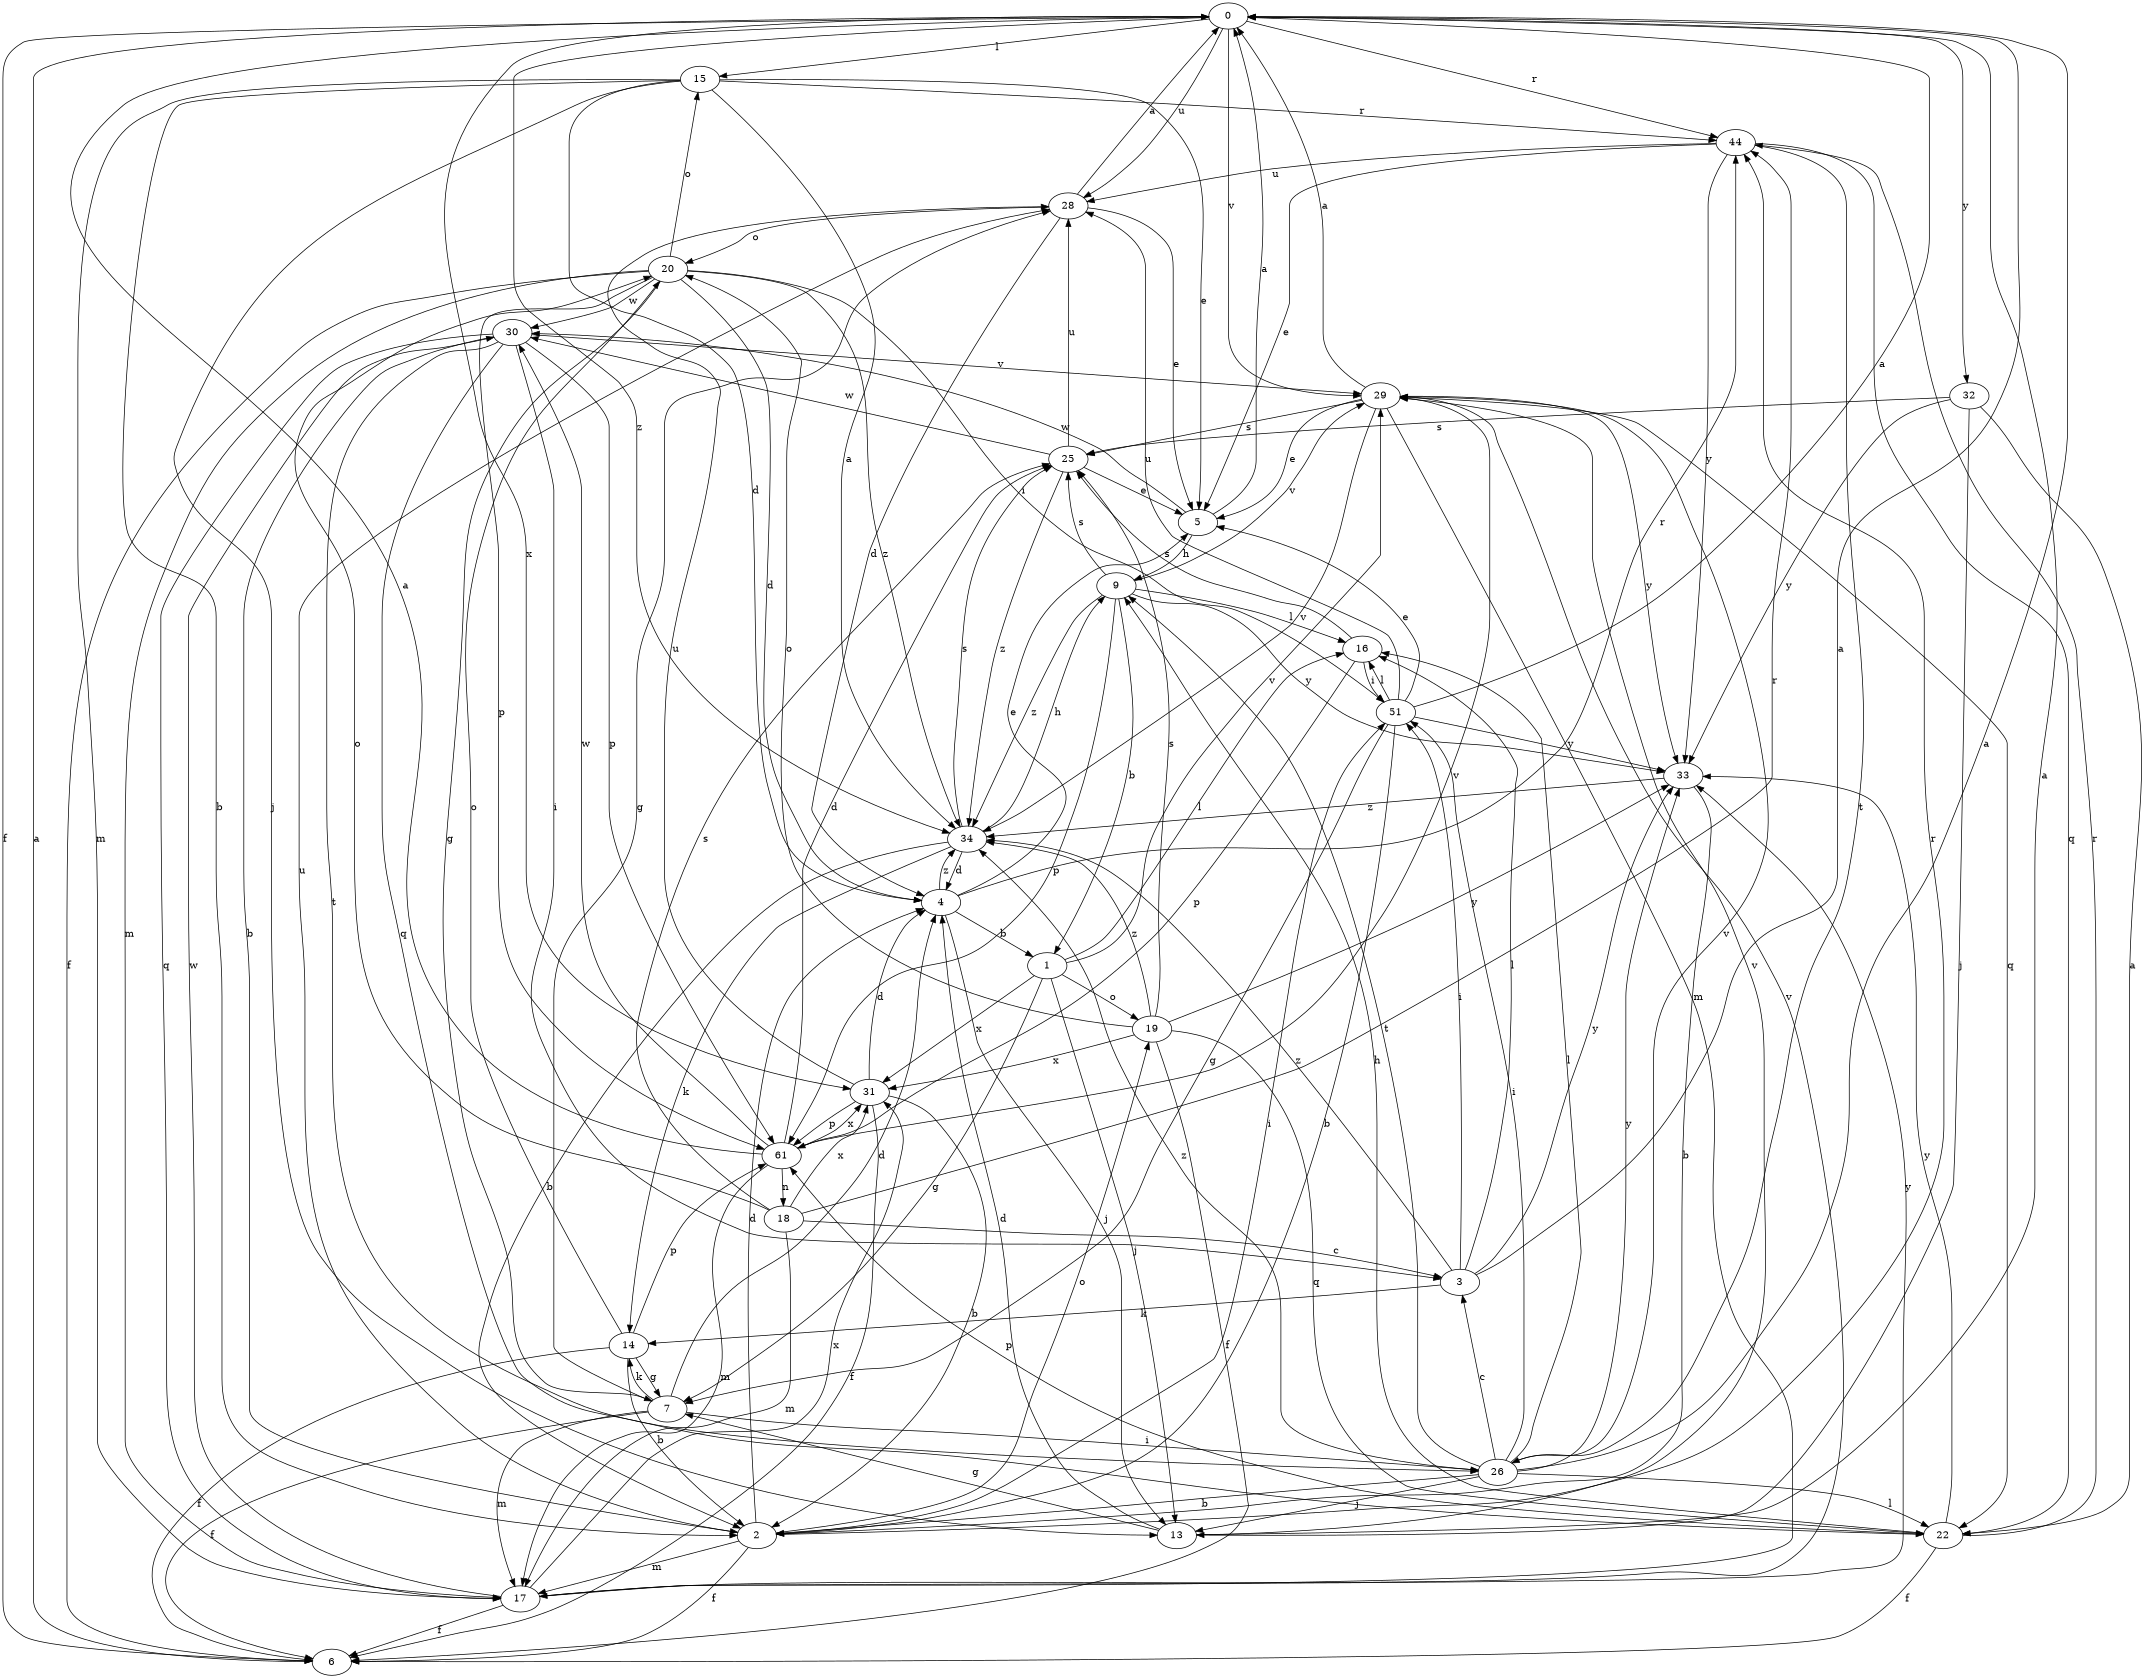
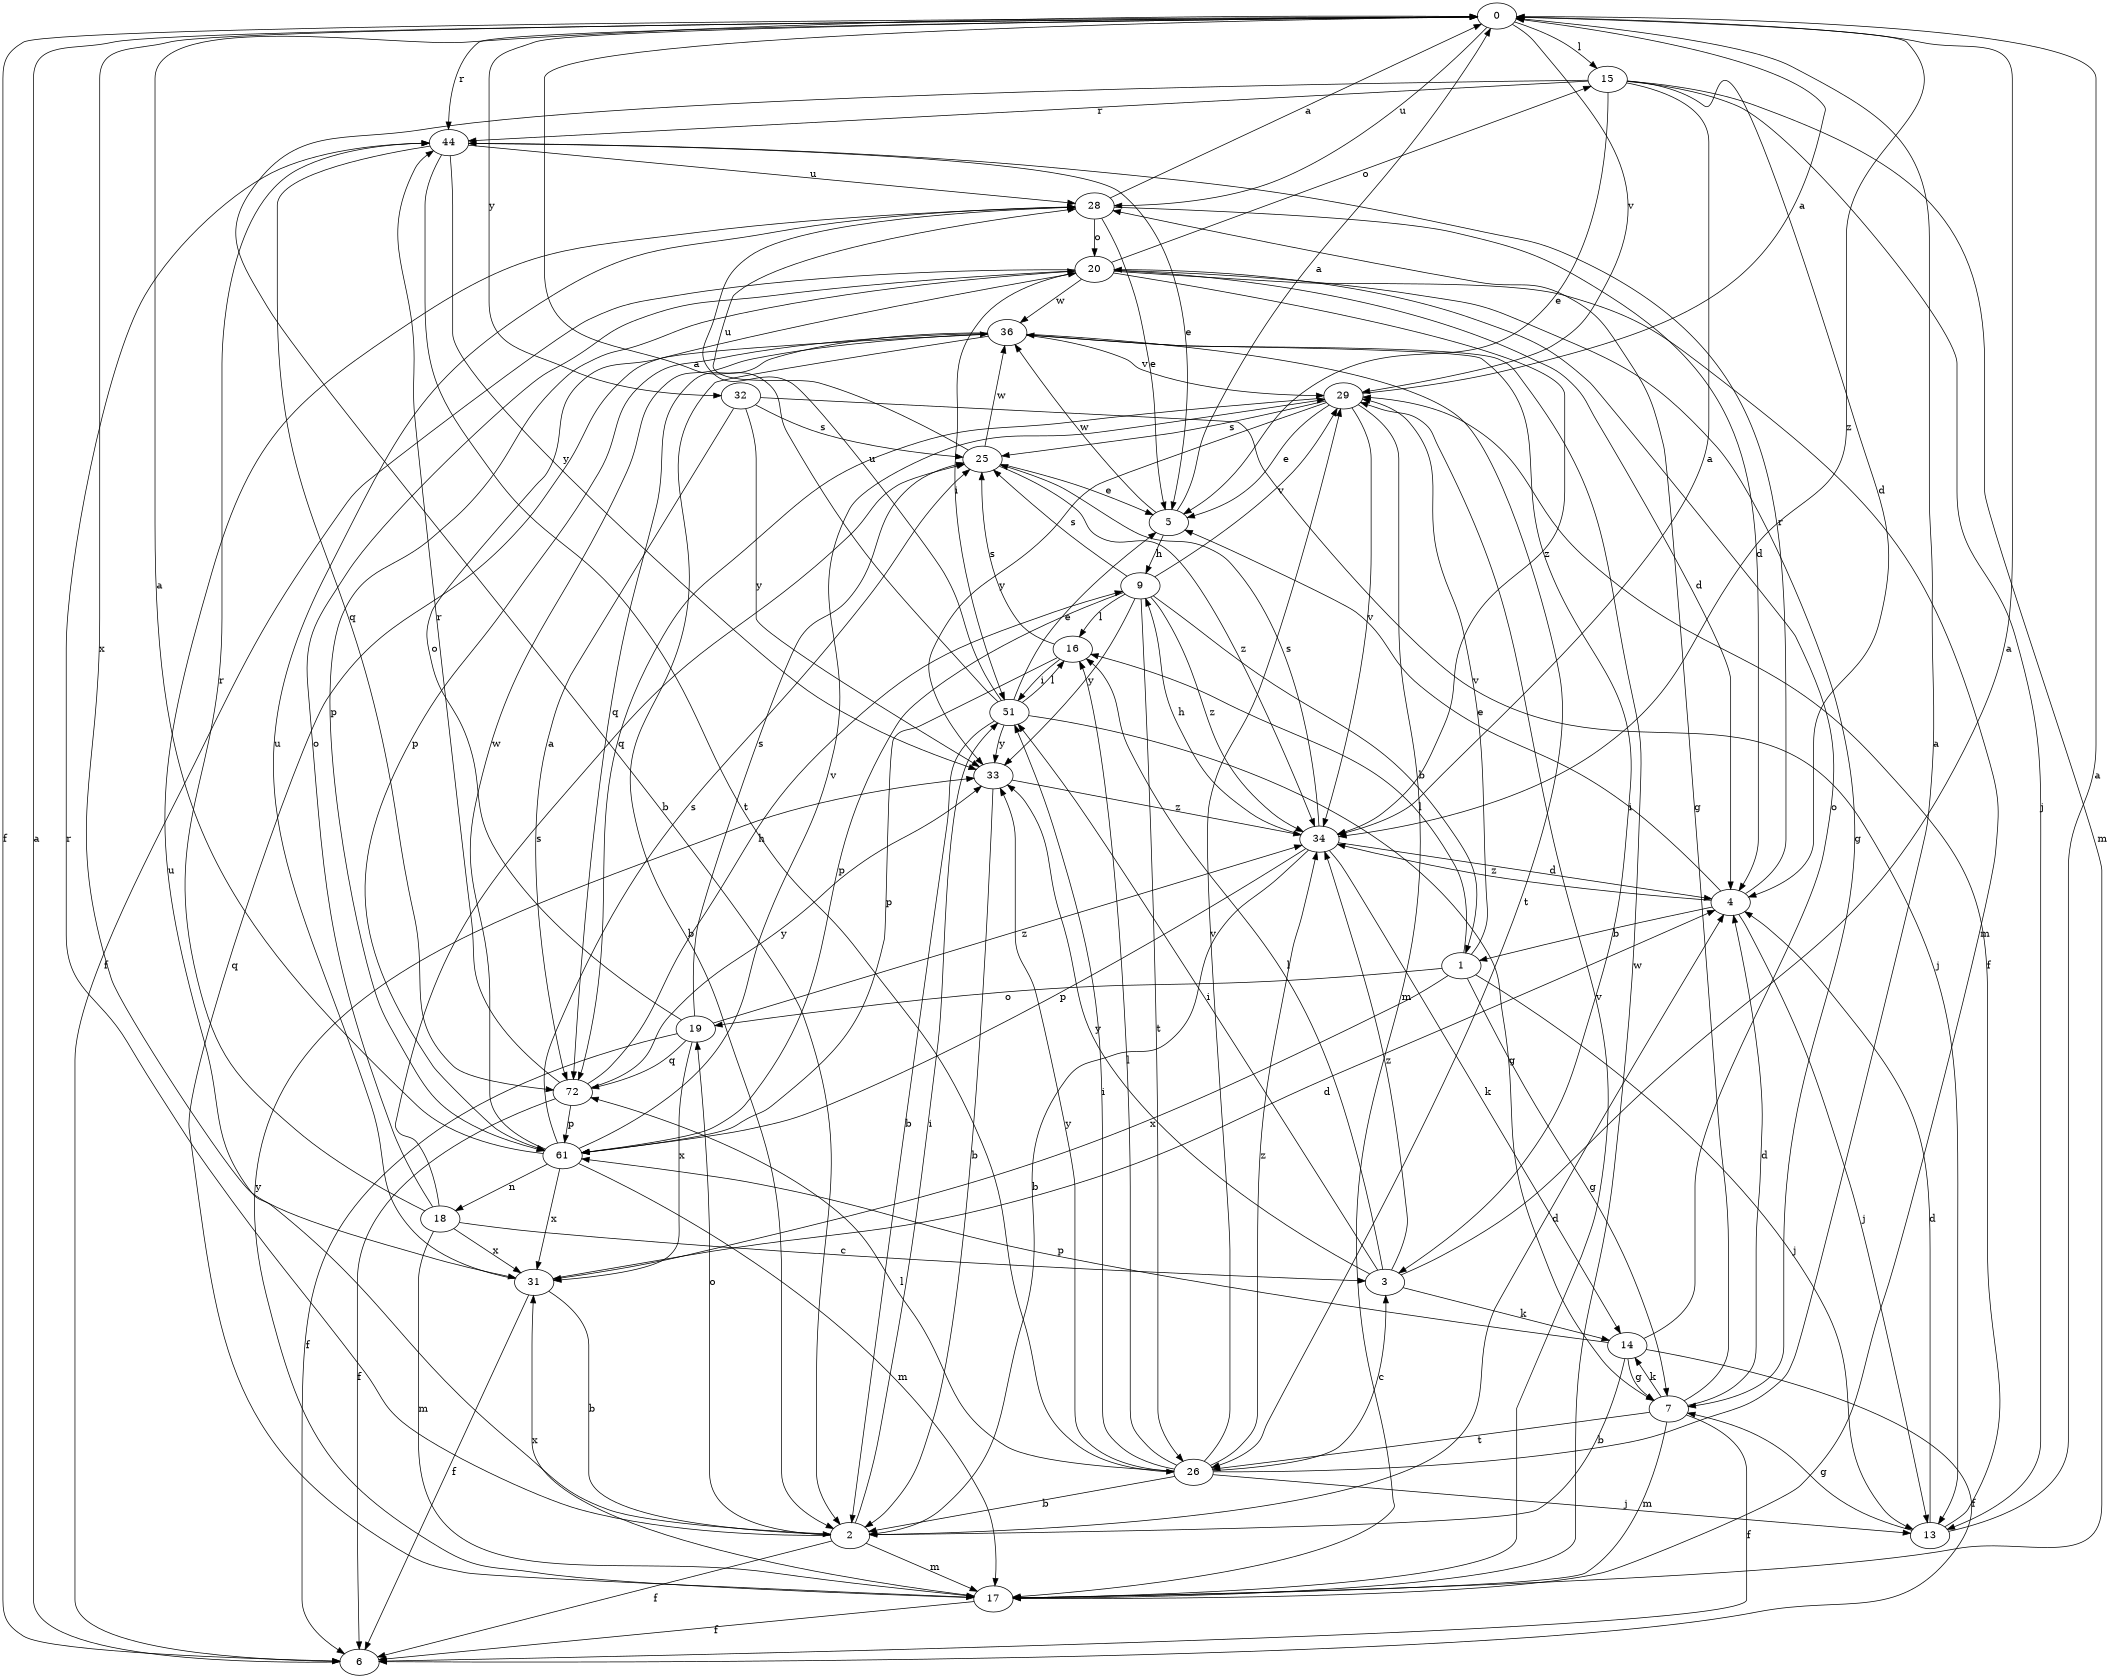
  strict digraph {
    0
    6
    15
    n4 [label=44]
    28
    29
    31
    32
    34
    13
    7
    4
    2
    17
    5
    33
    26
-   22
+   22 [label=72]
    20
    25
    n21 [label=61]
    14
    9
    1
    16
    19
    n27 [label=51]
-   30
+   30 [label=36]
    3
    18
    0 -> 6 [label=f]
    0 -> 15 [label=l]
    0 -> n4 [label=r]
    0 -> 28 [label=u]
    0 -> 29 [label=v]
    0 -> 31 [label=x]
    0 -> 32 [label=y]
    0 -> 34 [label=z]
    6 -> 0 [label=a]
    15 -> n4 [label=r]
    15 -> 34 [label=a]
    15 -> 13 [label=j]
    15 -> 4 [label=d]
    15 -> 2 [label=b]
    15 -> 17 [label=m]
    15 -> 5 [label=e]
    n4 -> 28 [label=u]
    n4 -> 5 [label=e]
    n4 -> 33 [label=y]
    n4 -> 26 [label=t]
    n4 -> 22 [label=q]
    28 -> 0 [label=a]
    28 -> 4 [label=d]
    28 -> 5 [label=e]
    28 -> 20 [label=o]
    29 -> 0 [label=a]
    29 -> 34 [label=v]
    29 -> 17 [label=m]
    29 -> 5 [label=e]
    29 -> 33 [label=y]
    29 -> 22 [label=q]
    29 -> 25 [label=s]
    31 -> 6 [label=f]
    31 -> 28 [label=u]
    31 -> 4 [label=d]
    31 -> 2 [label=b]
-   31 -> n21 [label=p]
+   34 -> n21 [label=p]
    32 -> 13 [label=j]
    32 -> 33 [label=y]
    32 -> 22 [label=a]
    32 -> 25 [label=s]
    34 -> 4 [label=d]
    34 -> 2 [label=b]
    34 -> 25 [label=s]
    34 -> 14 [label=k]
    34 -> 9 [label=h]
    13 -> 0 [label=a]
-   13 -> 29 [label=v]
+   13 -> 29 [label=f]
    13 -> 7 [label=g]
    13 -> 4 [label=d]
    7 -> 6 [label=f]
    7 -> 28 [label=g]
    7 -> 4 [label=d]
    7 -> 17 [label=m]
-   7 -> 26 [label=i]
+   7 -> 26 [label=t]
    7 -> 14 [label=k]
    4 -> n4 [label=r]
    4 -> 34 [label=z]
    4 -> 13 [label=j]
    4 -> 5 [label=e]
    4 -> 1 [label=b]
    2 -> 6 [label=f]
    2 -> n4 [label=r]
    2 -> 28 [label=u]
    2 -> 4 [label=d]
    2 -> 17 [label=m]
    2 -> 19 [label=o]
    2 -> n27 [label=i]
    17 -> 6 [label=f]
    17 -> 29 [label=v]
    17 -> 31 [label=x]
    17 -> 33 [label=y]
    17 -> 30 [label=w]
    5 -> 0 [label=a]
    5 -> 9 [label=h]
    5 -> 30 [label=w]
    33 -> 34 [label=z]
    33 -> 2 [label=b]
    26 -> 0 [label=a]
    26 -> 29 [label=v]
    26 -> 34 [label=z]
    26 -> 13 [label=j]
    26 -> 2 [label=b]
    26 -> 33 [label=y]
    26 -> 22 [label=l]
    26 -> 16 [label=l]
    26 -> n27 [label=i]
    26 -> 3 [label=c]
    22 -> 6 [label=f]
    22 -> n4 [label=r]
    22 -> 33 [label=y]
    22 -> n21 [label=p]
    22 -> 9 [label=h]
    20 -> 6 [label=f]
    20 -> 15 [label=o]
    20 -> 34 [label=z]
    20 -> 7 [label=g]
    20 -> 4 [label=d]
    20 -> 17 [label=m]
    20 -> n21 [label=p]
    20 -> n27 [label=i]
    20 -> 30 [label=w]
    25 -> 28 [label=u]
    25 -> 34 [label=z]
    25 -> 5 [label=e]
    25 -> 30 [label=w]
    n21 -> 0 [label=a]
    n21 -> 29 [label=v]
    n21 -> 31 [label=x]
    n21 -> 17 [label=m]
-   n21 -> 25 [label=d]
+   n21 -> 25 [label=s]
    n21 -> 30 [label=w]
    n21 -> 18 [label=n]
    14 -> 6 [label=f]
    14 -> 7 [label=g]
    14 -> 2 [label=b]
    14 -> 20 [label=o]
    14 -> n21 [label=p]
    9 -> 29 [label=v]
    9 -> 34 [label=z]
    9 -> 33 [label=y]
-   26 -> 9 [label=t]
+   9 -> 26 [label=t]
    9 -> 25 [label=s]
    9 -> n21 [label=p]
    9 -> 1 [label=b]
    9 -> 16 [label=l]
    1 -> 29 [label=v]
    1 -> 31 [label=x]
    1 -> 13 [label=j]
    1 -> 7 [label=g]
    1 -> 16 [label=l]
    1 -> 19 [label=o]
    16 -> 25 [label=s]
    16 -> n21 [label=p]
    16 -> n27 [label=i]
    19 -> 6 [label=f]
    19 -> 31 [label=x]
    19 -> 34 [label=z]
-   19 -> 33 [label=y]
    19 -> 22 [label=q]
    19 -> 20 [label=o]
    19 -> 25 [label=s]
    n27 -> 0 [label=a]
    n27 -> 28 [label=u]
    n27 -> 7 [label=g]
    n27 -> 2 [label=b]
    n27 -> 5 [label=e]
    n27 -> 33 [label=y]
    n27 -> 16 [label=l]
    30 -> 29 [label=v]
    30 -> 2 [label=b]
    30 -> 17 [label=q]
    30 -> 26 [label=t]
    30 -> 22 [label=q]
    30 -> n21 [label=p]
    30 -> 3 [label=i]
    3 -> 0 [label=a]
    3 -> 34 [label=z]
    3 -> 33 [label=y]
    3 -> 14 [label=k]
    3 -> 16 [label=l]
    3 -> n27 [label=i]
    18 -> n4 [label=r]
    18 -> 31 [label=x]
    18 -> 17 [label=m]
    18 -> 20 [label=o]
    18 -> 25 [label=s]
    18 -> 3 [label=c]
  }
